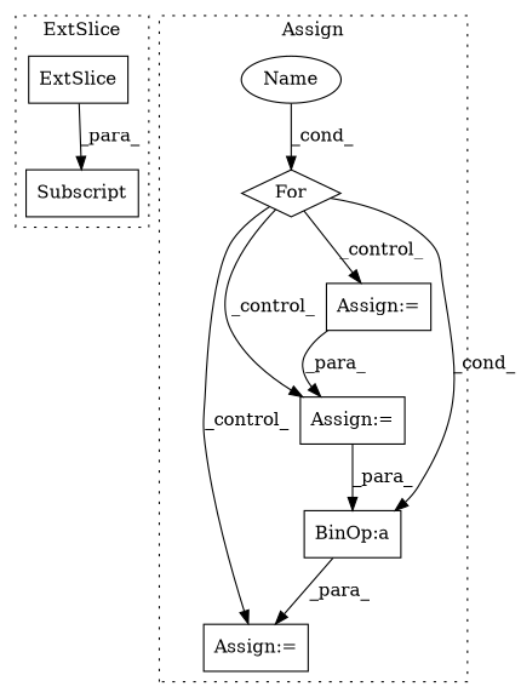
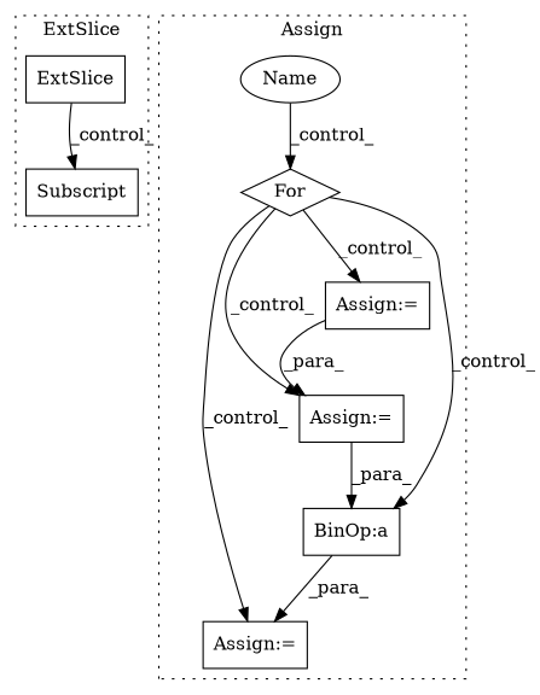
  digraph {
    node [a=68 l=3 shape=box]
    n1 [a=85 l=4 label=ExtSlice s=2435]
    n2 [a=63 l="33,0" label=Subscript s="2435,0"]
    n3 [a=107 l="4,14" label=For s="5136,5167" shape=diamond]
    n4 [label="Assign:=" s=5591]
    n5 [a=87 l=1 label=Name s=5140 shape=ellipse]
    n6 [label="Assign:=" s=5194]
    n7 [a=82 label="BinOp:a" s=5450]
    n8 [label="Assign:=" s=5396]
    subgraph cluster_1 {
      label=ExtSlice
      style=dotted
      n1
      n2
    }
    subgraph cluster_2 {
      label=Assign
      style=dotted
      n3
      n4
      n5
      n6
      n7
      n8
    }
-   n1 -> n2 [label=_para_]
+   n1 -> n2 [label=_control_]
    n3 -> n4 [label=_control_]
    n3 -> n6 [label=_control_]
-   n3 -> n7 [label=_cond_]
+   n3 -> n7 [label=_control_]
    n3 -> n8 [label=_control_]
-   n5 -> n3 [label=_cond_]
+   n5 -> n3 [label=_control_]
    n6 -> n8 [label=_para_]
    n7 -> n4 [label=_para_]
    n8 -> n7 [label=_para_]
  }
